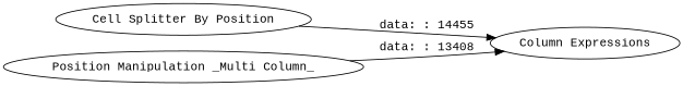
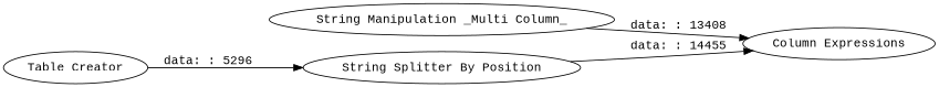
  digraph {
    fontname="Liberation Mono"
    rankdir=LR
    node [fontname="Liberation Mono"]
    edge [fontname="Liberation Mono"]
-   n1 [label="Cell Splitter By Position"]
+   n1 [label="String Splitter By Position"]
    n2 [label="Column Expressions"]
-   n3 [label="Position Manipulation _Multi Column_"]
+   n3 [label="String Manipulation _Multi Column_"]
+   n4 [label="Table Creator"]
    n1 -> n2 [label="data: : 14455"]
    n3 -> n2 [label="data: : 13408"]
+   n4 -> n1 [label="data: : 5296"]
  }
